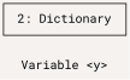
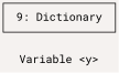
  digraph {
    bgcolor="#f5f2f0"
    fontname="Roboto Mono"
    label="Variable <y>"
-   n1 [fontname="Roboto Mono" label="2: Dictionary" shape=box]
+   n1 [fontname="Roboto Mono" label=" 9: Dictionary " shape=box]
  }
